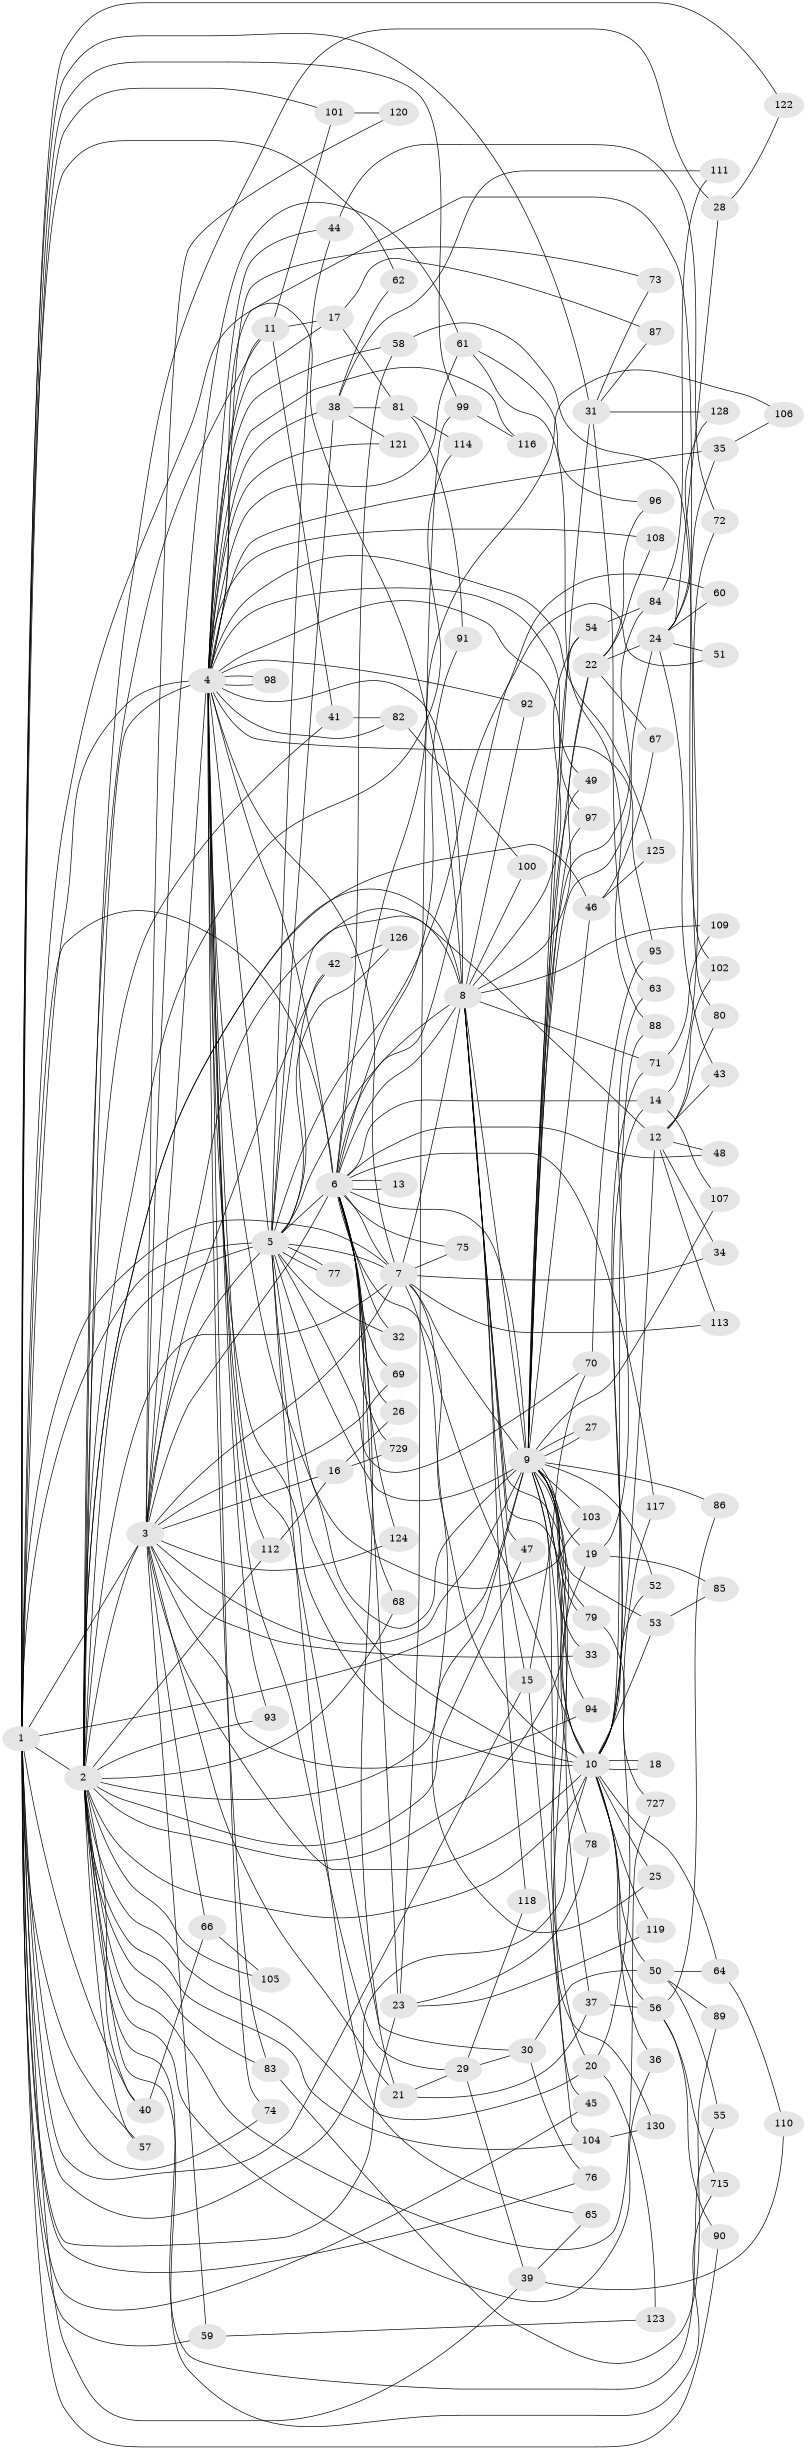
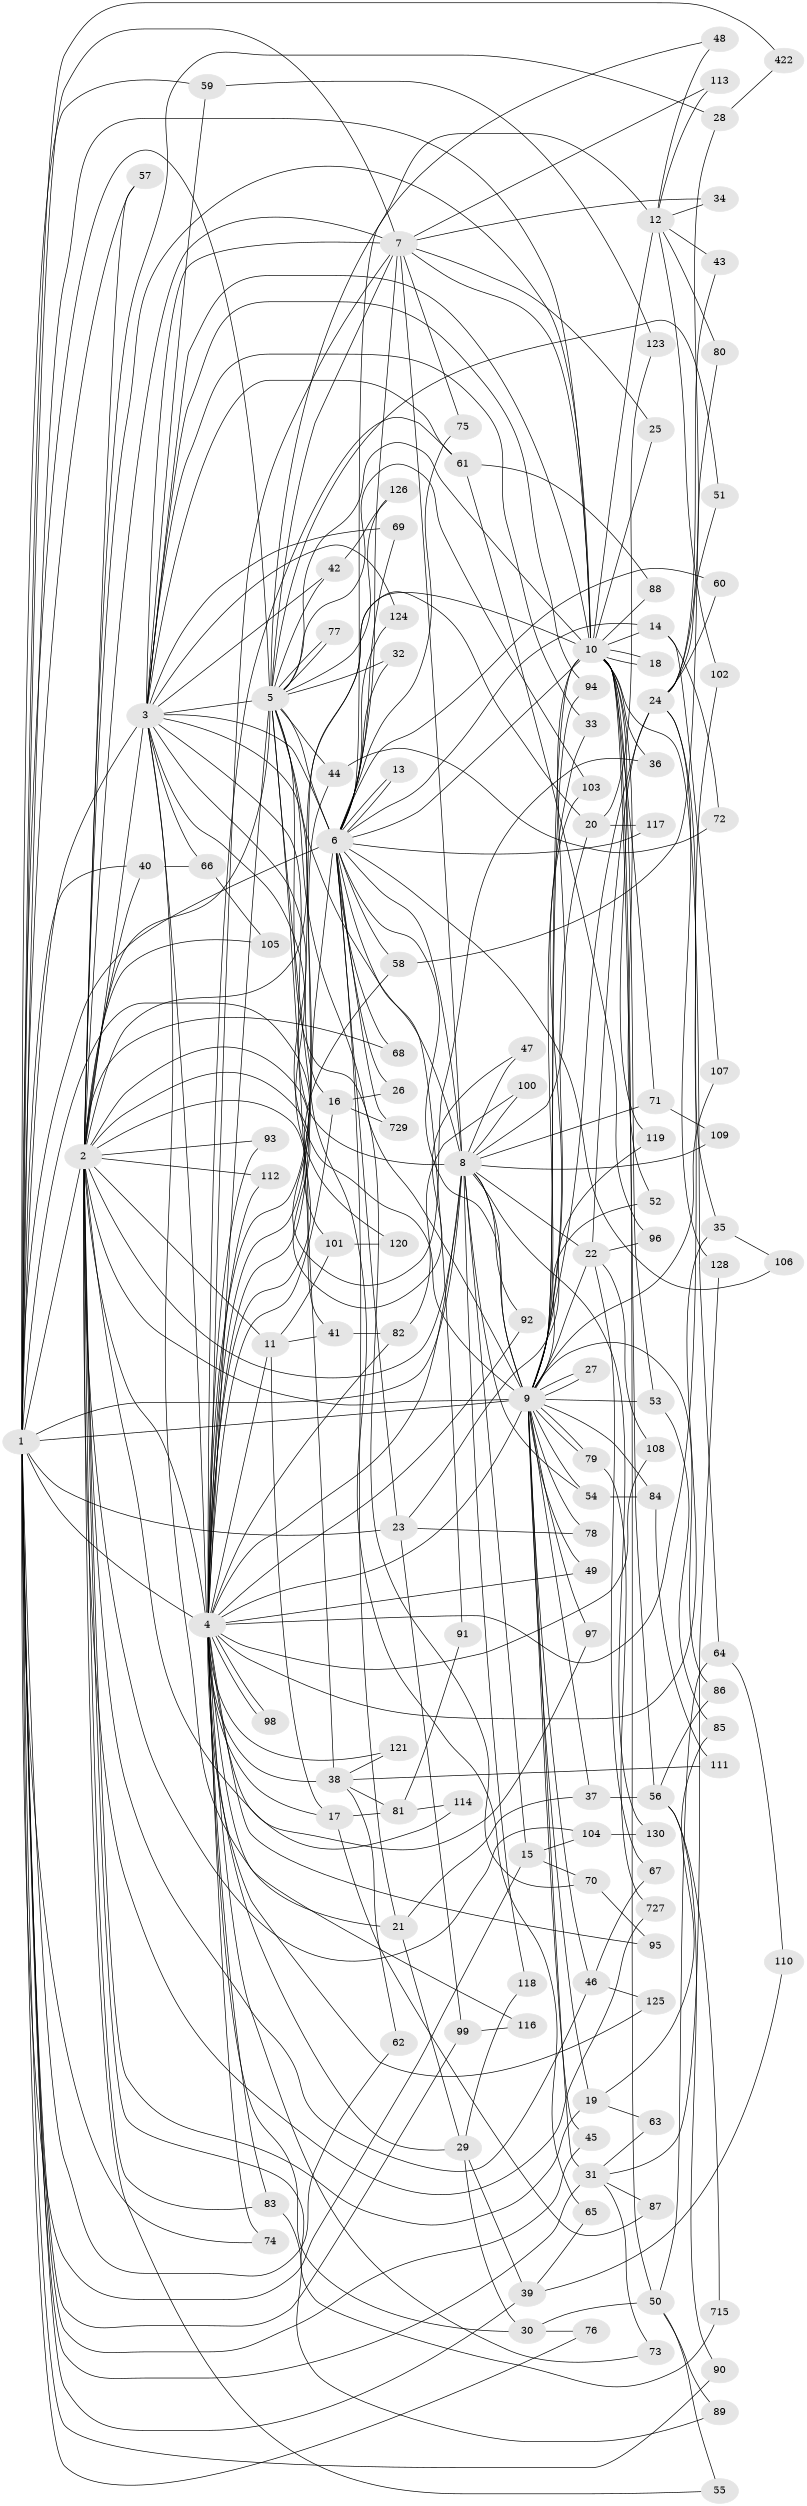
  graph {
    rankdir=LR
    node [color=gray90 style=filled]
    1
    2
    3
    4
    5
    6
    7
    8
    9
    10
    15
    23
    31
    39
    40
    45
    57
    59
    62
    74
    76
    90
    99
    101
-   122
+   122 [label=422]
    11
    19
    20
    28
    36
    41
    46
    47
    55
    68
    83
    93
    104
    105
    112
    114
    n42 [label=715]
    n43 [label=727]
    16
    21
    33
    42
    61
    66
    69
    94
    120
    124
    17
    29
    30
    35
    38
    44
    49
    58
    73
    82
    92
    95
    97
    98
    102
    108
    116
    121
    125
    12
    32
    51
    65
    70
    77
    103
    126
    13
    14
    26
    48
    60
    75
    91
    106
    117
    n90 [label=729]
    25
    34
    113
    22
    54
    71
    100
    109
    118
    130
    24
    27
    37
    52
    53
    78
    79
    84
    86
    107
    18
    50
    56
    64
    88
    119
    87
    63
    128
    110
    123
    85
    67
    89
    96
    81
    111
    72
    80
    43
    1 -- 2
    1 -- 3
    1 -- 4
    1 -- 5
    1 -- 6
    1 -- 7
    1 -- 8
    1 -- 9
    1 -- 10
    1 -- 15
    1 -- 23
    1 -- 31
    1 -- 39
    1 -- 40
    1 -- 45
    1 -- 57
    1 -- 59
    1 -- 62
    1 -- 74
    1 -- 76
    1 -- 90
    1 -- 99
    1 -- 101
    1 -- 122
    2 -- 3
    2 -- 4
    2 -- 5
    2 -- 7
    2 -- 8
    2 -- 9
    2 -- 10
    2 -- 40
    2 -- 57
    2 -- 11
    2 -- 19
    2 -- 20
    2 -- 28
    2 -- 36
    2 -- 41
    2 -- 46
    2 -- 47
    2 -- 55
    2 -- 68
    2 -- 83
    2 -- 93
    2 -- 104
    2 -- 105
    2 -- 112
    2 -- 114
    2 -- n42
    2 -- n43
    3 -- 4
    3 -- 5
    3 -- 6
    3 -- 7
    3 -- 8
    3 -- 9
    3 -- 10
    3 -- 59
    3 -- 16
    3 -- 21
    3 -- 33
    3 -- 42
    3 -- 61
    3 -- 66
    3 -- 69
    3 -- 94
    3 -- 120
    3 -- 124
    4 -- 5
    4 -- 6
    4 -- 7
    4 -- 8
    4 -- 9
    4 -- 10
    4 -- 74
    4 -- 11
    4 -- 83
    4 -- 93
    4 -- 112
-   112 -- 16
+   4 -- 16
    4 -- 61
    4 -- 17
    4 -- 29
    4 -- 30
    4 -- 35
    4 -- 38
    4 -- 44
    4 -- 49
    4 -- 58
    4 -- 73
    4 -- 82
    4 -- 92
    4 -- 95
    4 -- 97
    4 -- 98
    4 -- 98
    4 -- 102
    4 -- 108
    4 -- 116
    4 -- 121
    4 -- 125
    5 -- 6
    5 -- 7
    5 -- 8
    5 -- 9
    5 -- 10
    5 -- 42
    5 -- 38
    5 -- 44
    5 -- 12
    5 -- 32
    5 -- 51
    5 -- 65
    5 -- 70
    5 -- 77
    5 -- 77
    5 -- 103
    5 -- 126
    6 -- 7
    6 -- 8
    6 -- 9
    6 -- 10
    6 -- 23
    6 -- 68
    6 -- 21
    6 -- 69
    6 -- 124
    6 -- 58
    6 -- 32
    6 -- 13
    6 -- 13
    6 -- 14
    6 -- 26
    6 -- 48
    6 -- 60
    6 -- 75
    6 -- 91
    6 -- 106
    6 -- 117
    6 -- n90
    7 -- 8
-   7 -- 9
    7 -- 10
    7 -- 75
    7 -- 25
    7 -- 34
    7 -- 113
    8 -- 9
    8 -- 10
    8 -- 15
    8 -- 47
    8 -- 92
    8 -- 22
    8 -- 54
    8 -- 71
    8 -- 100
    8 -- 109
    8 -- 118
    8 -- 130
    9 -- 10
    9 -- 31
    9 -- 45
    9 -- 19
    9 -- 20
    9 -- 46
    9 -- 33
    9 -- 94
    9 -- 49
    9 -- 97
    9 -- 103
    9 -- 22
    9 -- 54
    9 -- 24
    9 -- 27
    9 -- 27
    9 -- 37
    9 -- 52
    9 -- 53
    9 -- 78
    9 -- 79
    9 -- 79
    9 -- 84
    9 -- 86
    9 -- 107
    10 -- 36
    10 -- 12
    10 -- 14
    10 -- 25
    10 -- 71
    10 -- 52
    10 -- 53
    10 -- 18
    10 -- 18
    10 -- 50
    10 -- 56
    10 -- 64
    10 -- 88
    10 -- 119
    15 -- 104
    15 -- 70
    23 -- 99
    23 -- 78
    23 -- 119
    31 -- 73
    31 -- 87
    31 -- 63
    31 -- 128
    39 -- 65
    39 -- 110
    40 -- 66
    59 -- 123
    99 -- 116
    101 -- 120
    11 -- 101
    11 -- 41
    11 -- 17
    19 -- 63
    19 -- 85
    20 -- 117
    20 -- 123
    28 -- 122
    41 -- 82
    46 -- 125
    46 -- 67
    83 -- 89
    104 -- 130
    16 -- 26
    16 -- n90
    21 -- 29
    21 -- 37
    42 -- 126
    61 -- 88
    61 -- 96
    66 -- 105
    17 -- 87
    17 -- 81
    29 -- 39
    29 -- 30
    29 -- 118
    30 -- 76
    30 -- 50
    35 -- 106
    38 -- 62
    38 -- 121
    38 -- 81
    38 -- 111
    44 -- 72
    58 -- 80
    82 -- 100
    12 -- 102
    12 -- 48
    12 -- 34
    12 -- 113
    12 -- 80
    12 -- 43
    70 -- 95
    14 -- 107
    14 -- 72
    22 -- 108
    22 -- 24
    22 -- 67
    22 -- 96
    54 -- 84
    71 -- 109
    24 -- 28
    24 -- 35
    24 -- 51
    24 -- 60
    24 -- 128
    24 -- 43
    37 -- 56
    53 -- 85
    79 -- n43
    84 -- 111
    50 -- 55
    50 -- 64
    50 -- 89
    56 -- 90
    56 -- n42
    56 -- 86
    64 -- 110
    81 -- 114
    81 -- 91
  }
